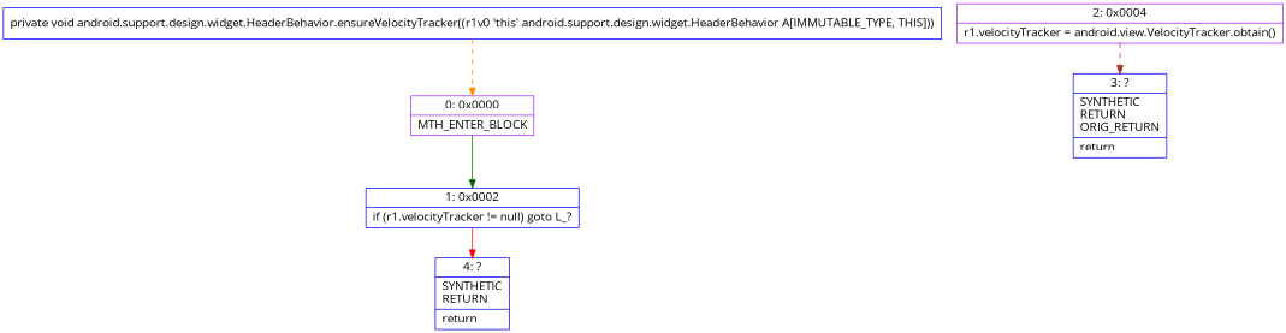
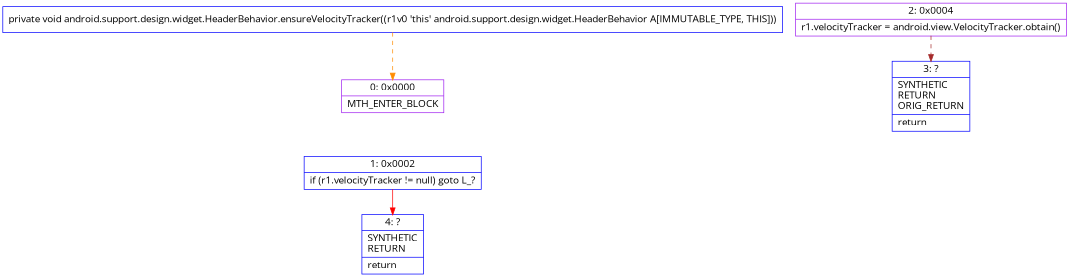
  digraph {
    fontname="Open Sans"
    node [color=blue fontname="Open Sans" shape=record]
    edge [fontname="Open Sans" style=solid]
    n1 [color=purple label="{0\:\ 0x0000|MTH_ENTER_BLOCK\l}"]
    n2 [label="{1\:\ 0x0002|if (r1.velocityTracker != null) goto L_?\l}"]
    n3 [label="{4\:\ ?|SYNTHETIC\lRETURN\l|return\l}"]
    n4 [color=purple label="{2\:\ 0x0004|r1.velocityTracker = android.view.VelocityTracker.obtain()\l}"]
    n5 [label="{3\:\ ?|SYNTHETIC\lRETURN\lORIG_RETURN\l|return\l}"]
    n6 [label="{private void android.support.design.widget.HeaderBehavior.ensureVelocityTracker((r1v0 'this' android.support.design.widget.HeaderBehavior A[IMMUTABLE_TYPE, THIS])) }"]
-   n1 -> n2 [color=darkgreen]
    n2 -> n3 [color=red]
    n4 -> n5 [color=brown style=dashed]
    n6 -> n1 [color=darkorange style=dashed]
  }
